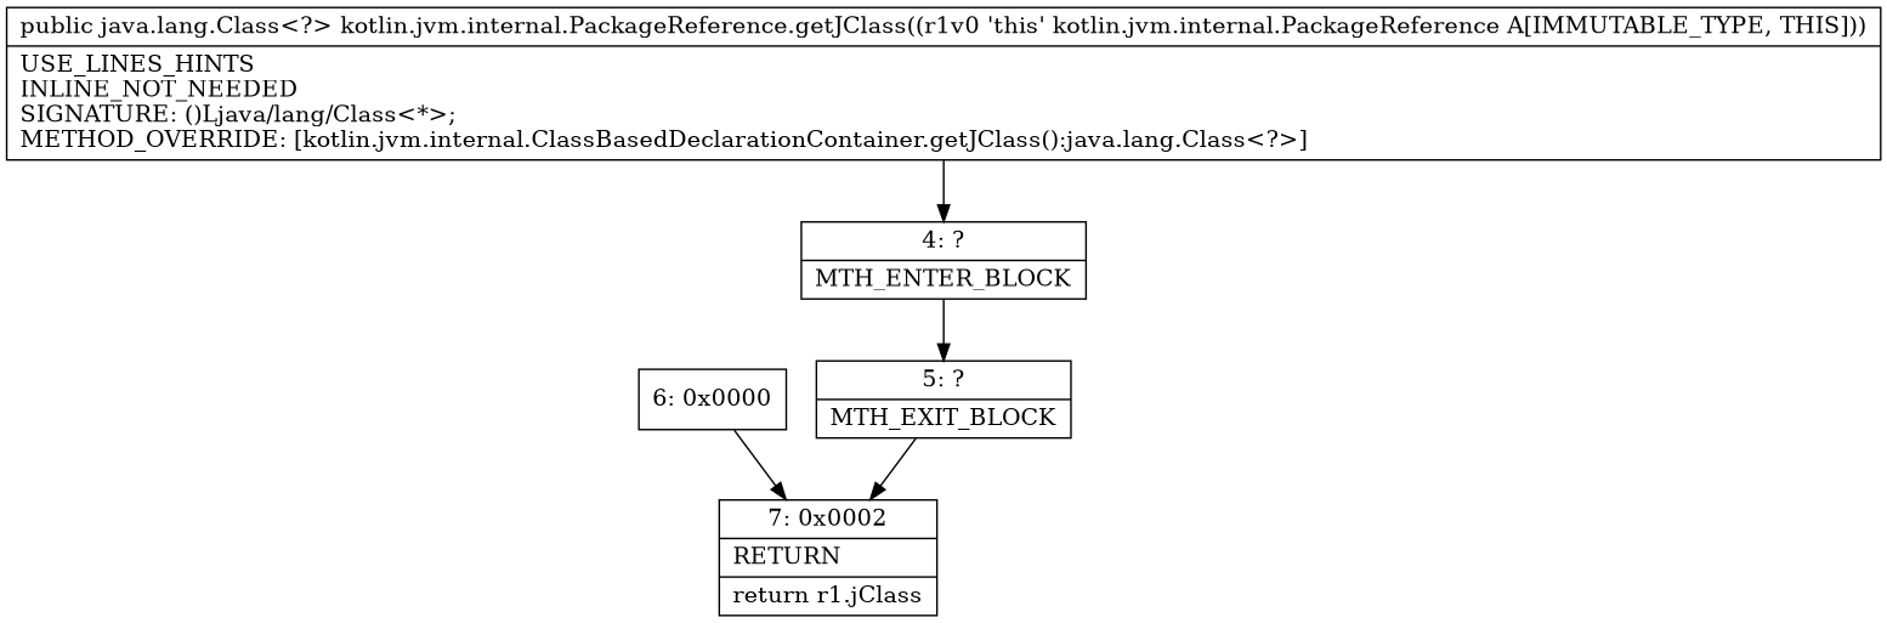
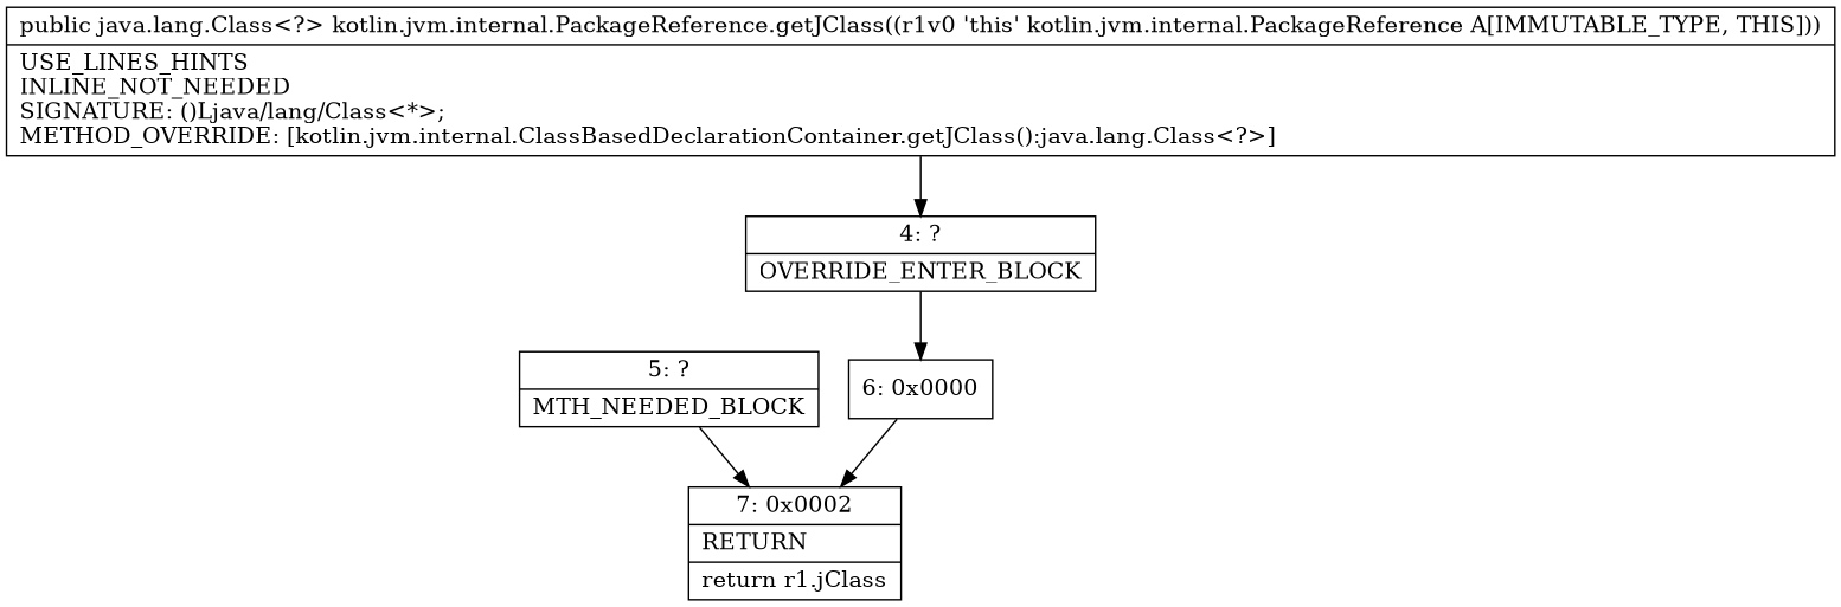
  digraph {
    node [shape=record]
-   n1 [label="{4\:\ ?|MTH_ENTER_BLOCK\l}"]
+   n1 [label="{4\:\ ?|OVERRIDE_ENTER_BLOCK\l}"]
    n2 [label="{6\:\ 0x0000}"]
    n3 [label="{7\:\ 0x0002|RETURN\l|return r1.jClass\l}"]
-   n4 [label="{5\:\ ?|MTH_EXIT_BLOCK\l}"]
+   n4 [label="{5\:\ ?|MTH_NEEDED_BLOCK\l}"]
    n5 [label="{public java.lang.Class\<?\> kotlin.jvm.internal.PackageReference.getJClass((r1v0 'this' kotlin.jvm.internal.PackageReference A[IMMUTABLE_TYPE, THIS]))  | USE_LINES_HINTS\lINLINE_NOT_NEEDED\lSIGNATURE: ()Ljava\/lang\/Class\<*\>;\lMETHOD_OVERRIDE: [kotlin.jvm.internal.ClassBasedDeclarationContainer.getJClass():java.lang.Class\<?\>]\l}"]
-   n1 -> n4
+   n1 -> n2
    n2 -> n3
    n4 -> n3
    n5 -> n1
  }
